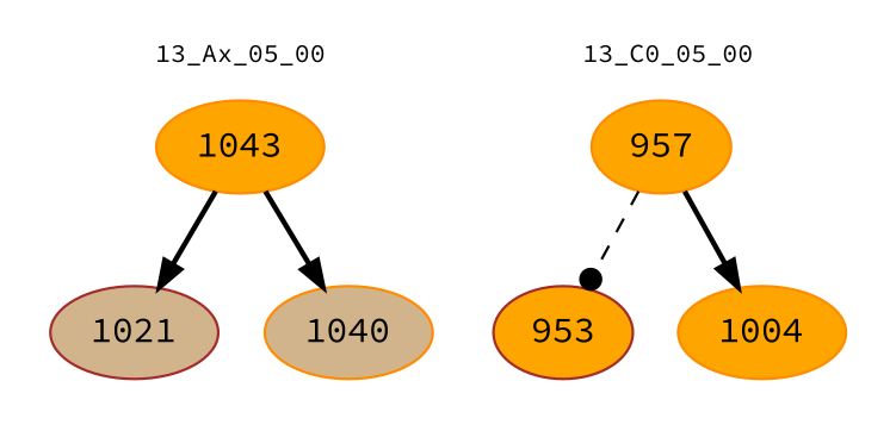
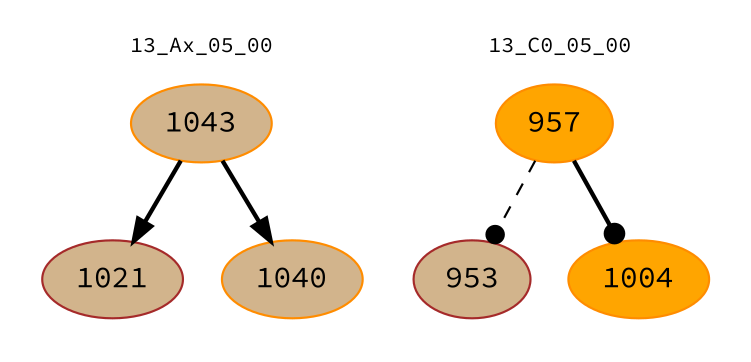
  digraph {
    fontname="Source Code Pro"
    node [color=darkorange fillcolor=orange fontname="Source Code Pro" style=filled]
    edge [arrowhead=normal color=black fontname="Source Code Pro" style=bold]
-   n1 [label=1043]
+   n1 [fillcolor=tan label=1043]
    n2 [color=brown fillcolor=tan label=1021]
    n3 [fillcolor=tan label=1040]
    n4 [label=957]
-   n5 [color=brown label=953]
+   n5 [color=brown fillcolor=tan label=953]
    n6 [label=1004]
    subgraph cluster_1 {
      color=white
      fontsize=10
      label="13_Ax_05_00"
      n1
      n2
      n3
    }
    subgraph cluster_2 {
      color=white
      fontsize=10
      label="13_C0_05_00"
      n4
      n5
      n6
    }
    n1 -> n2
    n1 -> n3
    n4 -> n5 [arrowhead=dot style=dashed]
-   n4 -> n6
+   n4 -> n6 [arrowhead=dot]
  }
